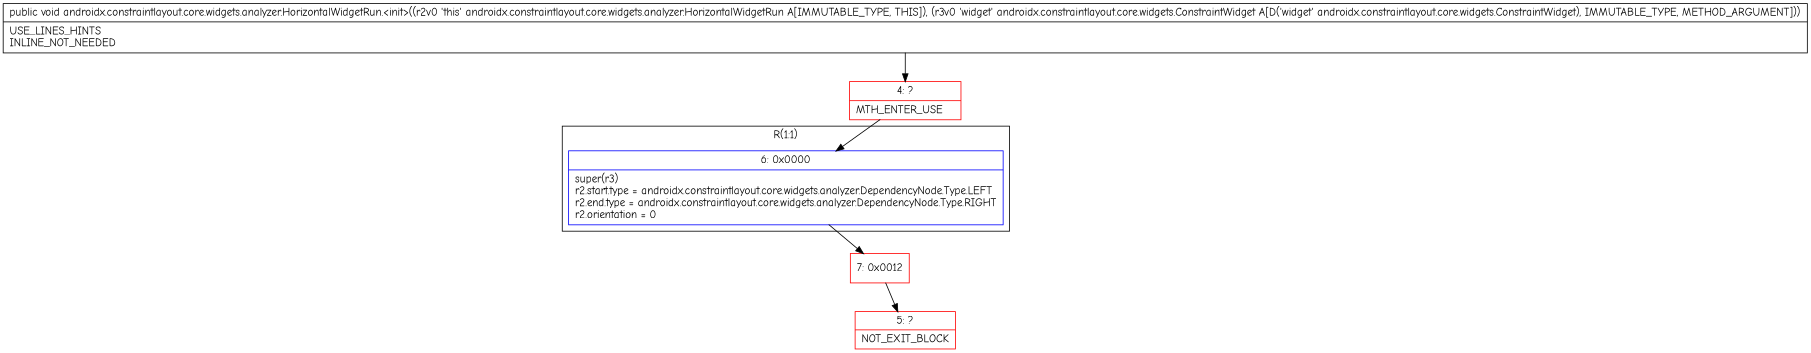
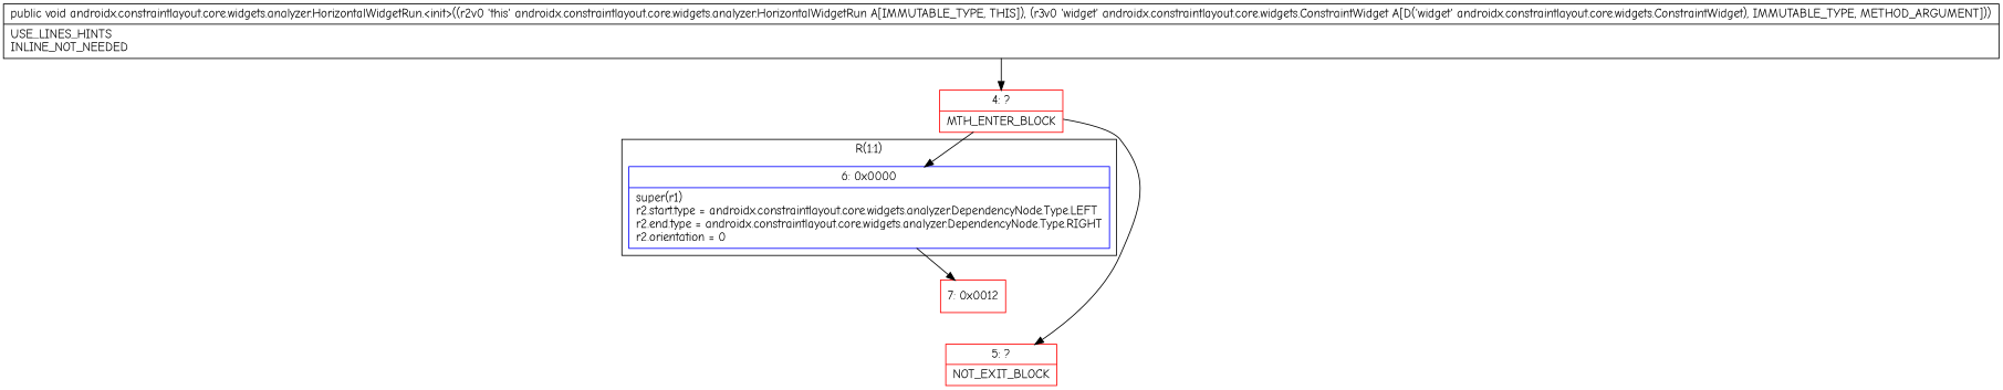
  digraph {
    fontname="Comic Neue"
    node [color=red fontname="Comic Neue" shape=record]
    edge [fontname="Comic Neue"]
-   n1 [color=blue label="{6\:\ 0x0000|super(r3)\lr2.start.type = androidx.constraintlayout.core.widgets.analyzer.DependencyNode.Type.LEFT\lr2.end.type = androidx.constraintlayout.core.widgets.analyzer.DependencyNode.Type.RIGHT\lr2.orientation = 0\l}"]
+   n1 [color=blue label="{6\:\ 0x0000|super(r1)\lr2.start.type = androidx.constraintlayout.core.widgets.analyzer.DependencyNode.Type.LEFT\lr2.end.type = androidx.constraintlayout.core.widgets.analyzer.DependencyNode.Type.RIGHT\lr2.orientation = 0\l}"]
    n2 [label="{7\:\ 0x0012}"]
    n3 [label="{5\:\ ?|NOT_EXIT_BLOCK\l}"]
-   n4 [label="{4\:\ ?|MTH_ENTER_USE\l}"]
+   n4 [label="{4\:\ ?|MTH_ENTER_BLOCK\l}"]
    n5 [label="{public void androidx.constraintlayout.core.widgets.analyzer.HorizontalWidgetRun.\<init\>((r2v0 'this' androidx.constraintlayout.core.widgets.analyzer.HorizontalWidgetRun A[IMMUTABLE_TYPE, THIS]), (r3v0 'widget' androidx.constraintlayout.core.widgets.ConstraintWidget A[D('widget' androidx.constraintlayout.core.widgets.ConstraintWidget), IMMUTABLE_TYPE, METHOD_ARGUMENT]))  | USE_LINES_HINTS\lINLINE_NOT_NEEDED\l}" color=""]
    subgraph cluster_1 {
      label="R(1:1)"
      n1
    }
    n1 -> n2
-   n2 -> n3
+   n4 -> n3
    n4 -> n1
    n5 -> n4
  }
